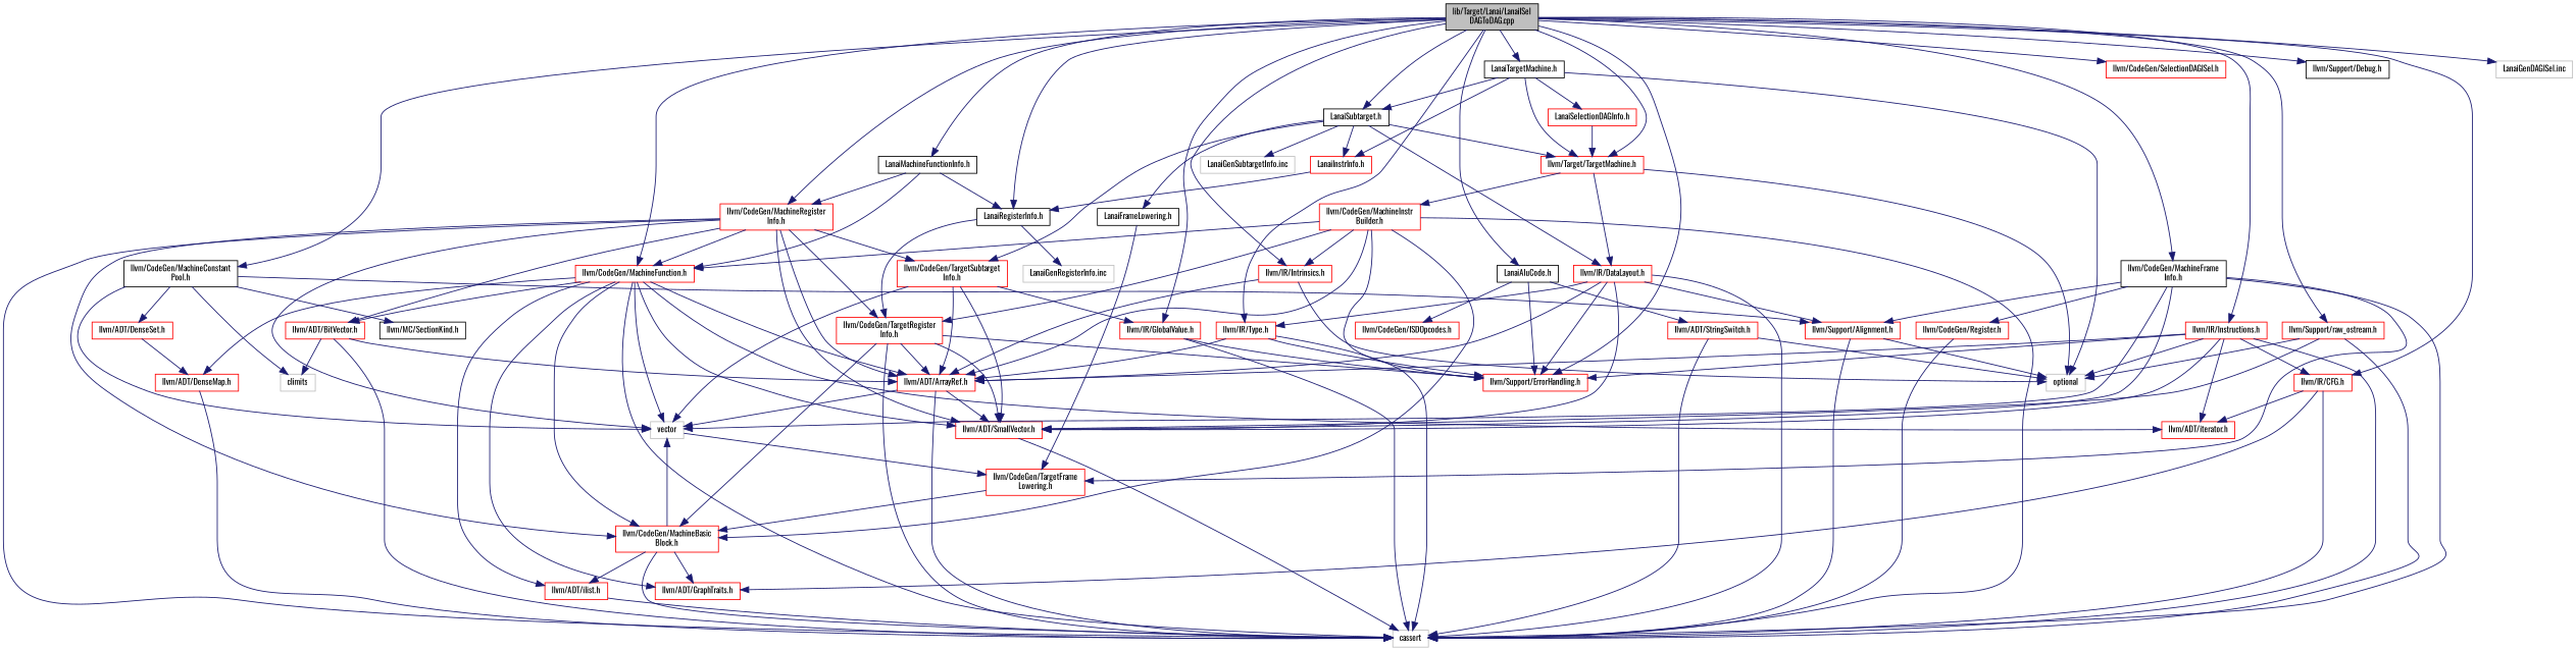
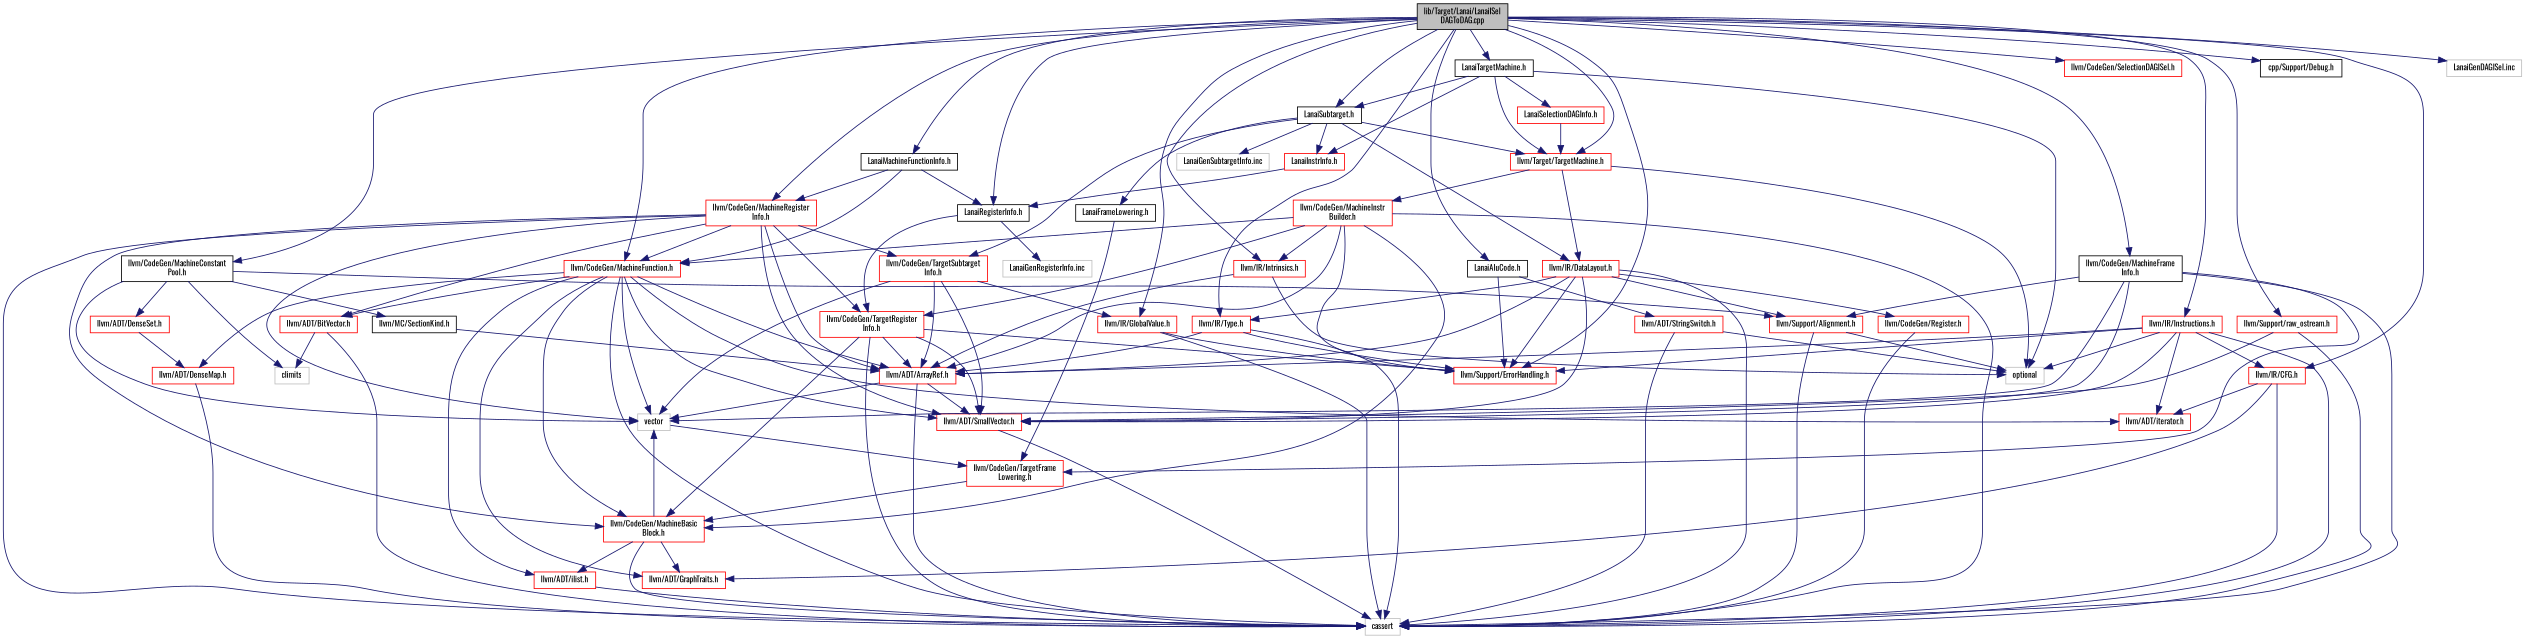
  digraph {
    fontname=Oswald
    node [color=red fontname=Oswald fontsize=10 shape=record]
    edge [color=midnightblue fontname=Oswald fontsize=10 labelfontname=Helvetica labelfontsize=10 style=solid]
    n1 [color=black fillcolor=grey75 fontcolor=black height=0.2 label="lib/Target/Lanai/LanaiISel\lDAGToDAG.cpp" style=filled width=0.4]
    n2 [color=black height=0.2 label="LanaiAluCode.h" width=0.4]
    n3 [height=0.2 label="llvm/Support/ErrorHandling.h" width=0.4]
    n4 [color=black height=0.2 label="LanaiMachineFunctionInfo.h" width=0.4]
    n5 [color=black height=0.2 label="LanaiRegisterInfo.h" width=0.4]
    n6 [height=0.2 label="llvm/CodeGen/MachineFunction.h" width=0.4]
    n7 [height=0.2 label="llvm/CodeGen/MachineRegister\lInfo.h" width=0.4]
    n8 [height=0.2 label="llvm/IR/GlobalValue.h" width=0.4]
    n9 [color=black height=0.2 label="LanaiSubtarget.h" width=0.4]
    n10 [height=0.2 label="llvm/Target/TargetMachine.h" width=0.4]
    n11 [height=0.2 label="llvm/IR/Type.h" width=0.4]
    n12 [color=black height=0.2 label="LanaiTargetMachine.h" width=0.4]
    n13 [color=black height=0.2 label="llvm/CodeGen/MachineConstant\lPool.h" width=0.4]
    n14 [color=black height=0.2 label="llvm/CodeGen/MachineFrame\lInfo.h" width=0.4]
    n15 [height=0.2 label="llvm/IR/Intrinsics.h" width=0.4]
    n16 [height=0.2 label="llvm/CodeGen/SelectionDAGISel.h" width=0.4]
    n17 [height=0.2 label="llvm/IR/CFG.h" width=0.4]
    n18 [height=0.2 label="llvm/IR/Instructions.h" width=0.4]
-   n19 [color=black height=0.2 label="llvm/Support/Debug.h" width=0.4]
+   n19 [color=black height=0.2 label="cpp/Support/Debug.h" width=0.4]
    n20 [height=0.2 label="llvm/Support/raw_ostream.h" width=0.4]
    n21 [color=grey75 height=0.2 label="LanaiGenDAGISel.inc" width=0.4]
    n22 [height=0.2 label="llvm/ADT/StringSwitch.h" width=0.4]
-   n23 [height=0.2 label="llvm/CodeGen/ISDOpcodes.h" width=0.4]
    n24 [height=0.2 label="llvm/CodeGen/TargetRegister\lInfo.h" width=0.4]
    n25 [color=grey75 height=0.2 label="LanaiGenRegisterInfo.inc" width=0.4]
    n26 [color=grey75 height=0.2 label=cassert width=0.4]
    n27 [height=0.2 label="llvm/ADT/ArrayRef.h" width=0.4]
    n28 [height=0.2 label="llvm/ADT/SmallVector.h" width=0.4]
    n29 [height=0.2 label="llvm/CodeGen/MachineBasic\lBlock.h" width=0.4]
    n30 [color=grey75 height=0.2 label=vector width=0.4]
    n31 [height=0.2 label="llvm/ADT/GraphTraits.h" width=0.4]
    n32 [height=0.2 label="llvm/ADT/ilist.h" width=0.4]
    n33 [height=0.2 label="llvm/ADT/BitVector.h" width=0.4]
    n34 [height=0.2 label="llvm/ADT/DenseMap.h" width=0.4]
    n35 [height=0.2 label="llvm/ADT/iterator.h" width=0.4]
    n36 [height=0.2 label="llvm/CodeGen/TargetSubtarget\lInfo.h" width=0.4]
    n37 [color=black height=0.2 label="LanaiFrameLowering.h" width=0.4]
    n38 [height=0.2 label="LanaiInstrInfo.h" width=0.4]
    n39 [height=0.2 label="llvm/IR/DataLayout.h" width=0.4]
    n40 [color=grey75 height=0.2 label="LanaiGenSubtargetInfo.inc" width=0.4]
    n41 [height=0.2 label="llvm/CodeGen/MachineInstr\lBuilder.h" width=0.4]
    n42 [color=grey75 height=0.2 label=optional width=0.4]
    n43 [height=0.2 label="LanaiSelectionDAGInfo.h" width=0.4]
    n44 [color=grey75 height=0.2 label=climits width=0.4]
    n45 [height=0.2 label="llvm/Support/Alignment.h" width=0.4]
    n46 [height=0.2 label="llvm/ADT/DenseSet.h" width=0.4]
    n47 [color=black height=0.2 label="llvm/MC/SectionKind.h" width=0.4]
    n48 [height=0.2 label="llvm/CodeGen/TargetFrame\lLowering.h" width=0.4]
    n49 [height=0.2 label="llvm/CodeGen/Register.h" width=0.4]
    n1 -> n2
    n1 -> n3
    n1 -> n4
    n1 -> n5
    n1 -> n6
    n1 -> n7
    n1 -> n8
    n1 -> n9
    n1 -> n10
    n1 -> n11
    n1 -> n12
    n1 -> n13
    n1 -> n14
    n1 -> n15
    n1 -> n16
    n1 -> n17
    n1 -> n18
    n1 -> n19
    n1 -> n20
    n1 -> n21
    n2 -> n3
    n2 -> n22
-   n2 -> n23
    n4 -> n5
    n4 -> n6
    n4 -> n7
    n5 -> n24
    n5 -> n25
    n6 -> n26
    n6 -> n27
    n6 -> n28
    n6 -> n29
    n6 -> n30
    n6 -> n31
    n6 -> n32
    n6 -> n33
    n6 -> n34
    n6 -> n35
    n7 -> n6
    n7 -> n24
    n7 -> n26
    n7 -> n27
    n7 -> n28
    n7 -> n29
    n7 -> n30
    n7 -> n33
    n7 -> n36
    n8 -> n3
    n8 -> n26
    n9 -> n10
    n9 -> n36
    n9 -> n37
    n9 -> n38
    n9 -> n39
    n9 -> n40
    n10 -> n39
    n10 -> n41
    n10 -> n42
    n11 -> n3
    n11 -> n26
    n11 -> n27
    n12 -> n9
    n12 -> n10
    n12 -> n38
    n12 -> n42
    n12 -> n43
    n13 -> n30
    n13 -> n44
    n13 -> n45
    n13 -> n46
    n13 -> n47
    n14 -> n26
    n14 -> n28
    n14 -> n30
    n14 -> n45
    n14 -> n48
-   n14 -> n49
+   n39 -> n49
    n15 -> n27
    n15 -> n42
    n17 -> n26
    n17 -> n31
    n17 -> n35
    n18 -> n3
    n18 -> n17
    n18 -> n26
    n18 -> n27
    n18 -> n28
    n18 -> n35
    n18 -> n42
    n20 -> n26
    n20 -> n28
-   n20 -> n42
    n22 -> n26
    n22 -> n42
    n24 -> n3
    n24 -> n26
    n24 -> n27
    n24 -> n28
    n24 -> n29
    n27 -> n26
    n27 -> n28
    n27 -> n30
    n28 -> n26
    n29 -> n26
    n29 -> n30
    n29 -> n31
    n29 -> n32
    n30 -> n48
    n32 -> n26
    n33 -> n26
-   n33 -> n27
+   n47 -> n27
    n33 -> n44
    n34 -> n26
    n36 -> n8
    n36 -> n27
    n36 -> n28
    n36 -> n30
    n37 -> n48
    n38 -> n5
    n39 -> n3
    n39 -> n11
    n39 -> n26
    n39 -> n27
    n39 -> n28
    n39 -> n45
    n41 -> n3
    n41 -> n6
    n41 -> n15
    n41 -> n24
    n41 -> n26
    n41 -> n27
    n41 -> n29
    n43 -> n10
    n45 -> n26
    n45 -> n42
    n46 -> n34
    n48 -> n29
    n49 -> n26
  }
